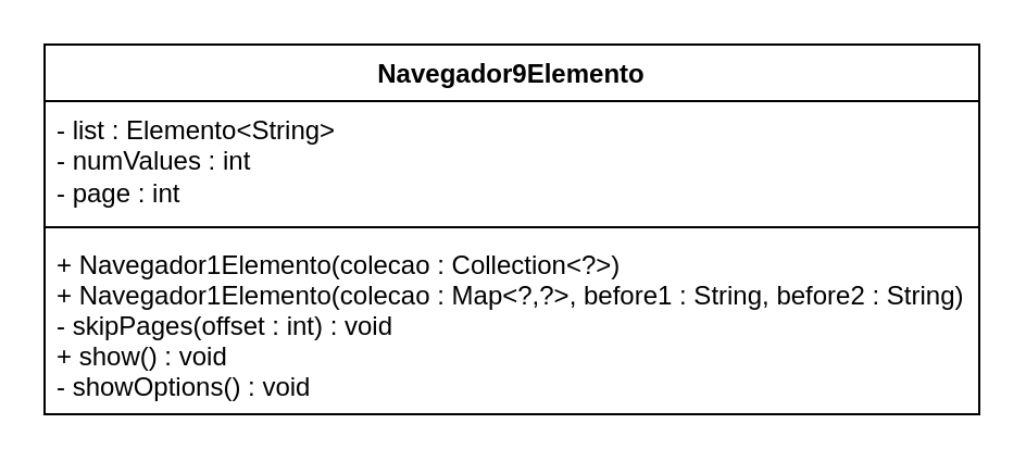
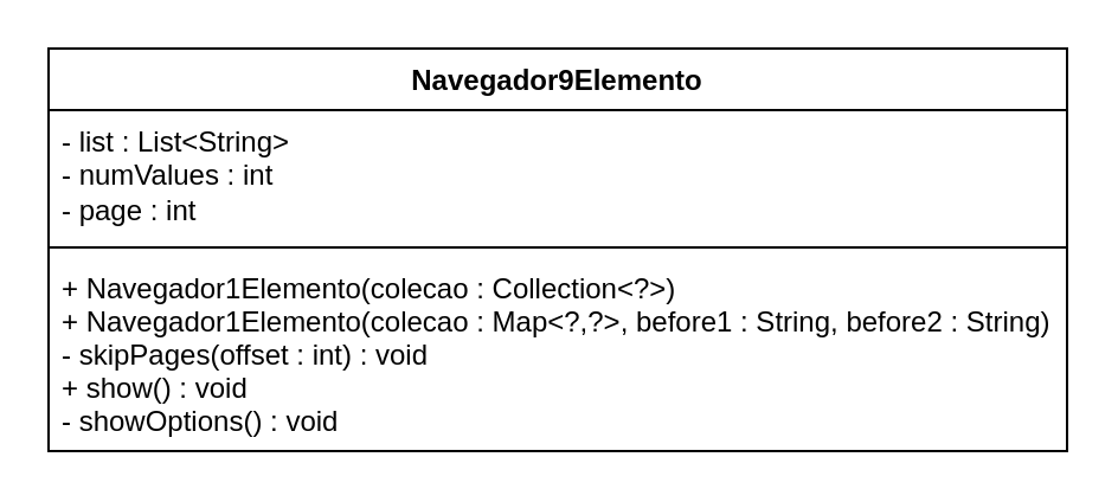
  <mxCell id="0" />
  <mxCell id="1" parent="0" />
  <mxCell id="2" value="Navegador9Elemento" style="swimlane;fontStyle=1;align=center;verticalAlign=top;childLayout=stackLayout;horizontal=1;startSize=26;horizontalStack=0;resizeParent=1;resizeParentMax=0;resizeLast=0;collapsible=1;marginBottom=0;fontFamily=Helvetica;html=0;" vertex="1" parent="1"><mxGeometry x="20" y="20" width="430" height="170" as="geometry" /></mxCell>
- <mxCell id="3" value="- list : Elemento&amp;lt;String&amp;gt;&lt;br&gt;- numValues : int&lt;br&gt;- page : int" style="text;strokeColor=none;fillColor=none;align=left;verticalAlign=top;spacingLeft=4;spacingRight=4;overflow=hidden;rotatable=0;points=[[0,0.5],[1,0.5]];portConstraint=eastwest;html=1;" vertex="1" parent="2"><mxGeometry y="26" width="430" height="54" as="geometry" /></mxCell>
+ <mxCell id="3" value="- list : List&amp;lt;String&amp;gt;&lt;br&gt;- numValues : int&lt;br&gt;- page : int" style="text;strokeColor=none;fillColor=none;align=left;verticalAlign=top;spacingLeft=4;spacingRight=4;overflow=hidden;rotatable=0;points=[[0,0.5],[1,0.5]];portConstraint=eastwest;html=1;" vertex="1" parent="2"><mxGeometry y="26" width="430" height="54" as="geometry" /></mxCell>
  <mxCell id="4" value="" style="line;strokeWidth=1;fillColor=none;align=left;verticalAlign=middle;spacingTop=-1;spacingLeft=3;spacingRight=3;rotatable=0;labelPosition=right;points=[];portConstraint=eastwest;" vertex="1" parent="2"><mxGeometry y="80" width="430" height="8" as="geometry" /></mxCell>
  <mxCell id="5" value="+ Navegador1Elemento(colecao : Collection&lt;?&gt;)&#10;+ Navegador1Elemento(colecao : Map&lt;?,?&gt;, before1 : String, before2 : String)&#10;- skipPages(offset : int) : void&#10;+ show() : void&#10;- showOptions() : void" style="text;strokeColor=none;fillColor=none;align=left;verticalAlign=top;spacingLeft=4;spacingRight=4;overflow=hidden;rotatable=0;points=[[0,0.5],[1,0.5]];portConstraint=eastwest;" vertex="1" parent="2"><mxGeometry y="88" width="430" height="82" as="geometry" /></mxCell>
